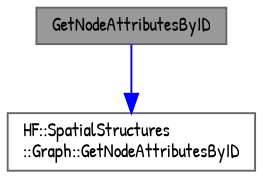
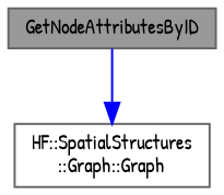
  digraph {
    rankdir=TB
    fontname="Patrick Hand"
    node [fontname="Patrick Hand" fontsize=10 shape=box style=filled]
    n1 [color=gray40 fillcolor=grey60 fontcolor=black height=0.2 label=GetNodeAttributesByID width=0.4]
-   n2 [color=grey40 fillcolor=white height=0.2 label="HF::SpatialStructures\l::Graph::GetNodeAttributesByID" width=0.4]
+   n2 [color=grey40 fillcolor=white height=0.2 label="HF::SpatialStructures\l::Graph::Graph" width=0.4]
    n1 -> n2 [color=blue fontname="Patrick Hand" fontsize=10 labelfontname=Helvetica labelfontsize=10 style=solid]
  }
